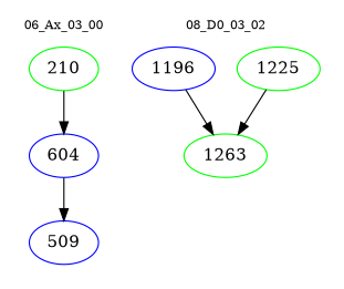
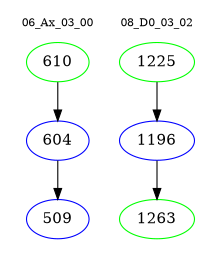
  digraph {
    node [color=green]
    edge [color=black]
-   n1 [label=210]
+   n1 [label=610]
    n2 [color=blue label=604]
    n3 [color=blue label=509]
    n4 [label=1225]
    n5 [color=blue label=1196]
    n6 [label=1263]
    subgraph cluster_1 {
      color=white
      fontsize=10
      label="06_Ax_03_00"
      n1
      n2
      n3
    }
    subgraph cluster_2 {
      color=white
      fontsize=10
      label="08_D0_03_02"
      n4
      n5
      n6
    }
    n1 -> n2
    n2 -> n3
-   n4 -> n6
+   n4 -> n5
    n5 -> n6
  }
